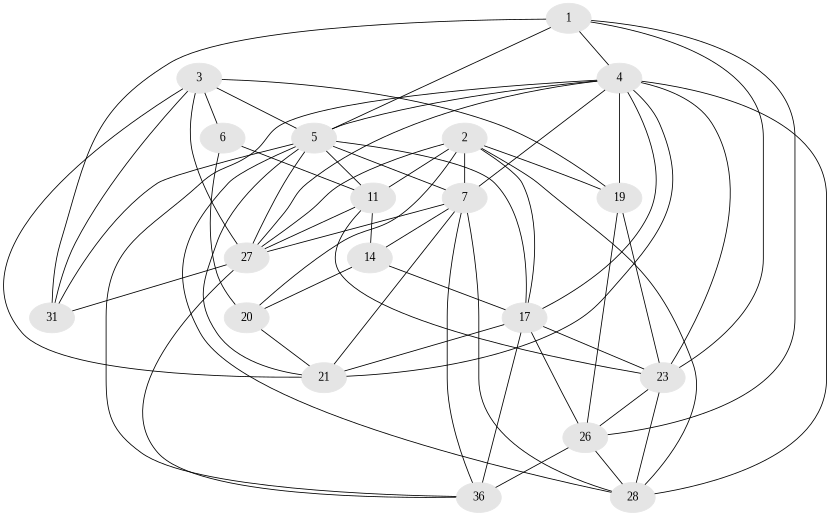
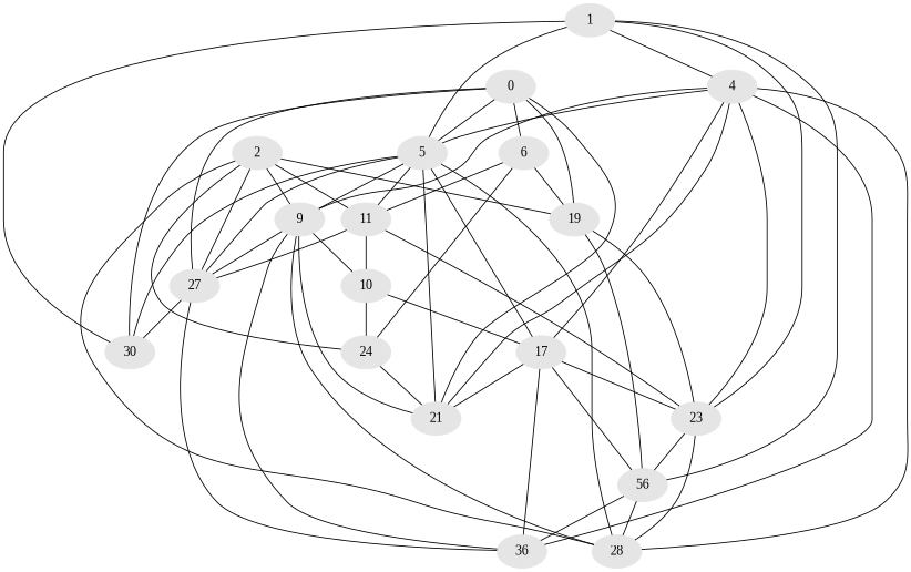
  graph {
    fontname="Liberation Serif"
    node [color=gray90 fontname="Liberation Serif" style=filled]
    edge [fontname="Liberation Serif"]
    1 [super="+12"]
    4 [super="+8+25"]
    5 [super="+30+16"]
    23 [super="+41"]
-   26 [super="+43"]
-   31
-   7 [super="+49+13"]
+   26 [super="+43" label=56]
+   31 [label=30]
+   7 [super="+49+13" label=9]
    17 [super="+35+37"]
    27 [super="+39+47"]
    28 [super="+42"]
    21 [super="+45"]
    36 [super="+48"]
    11 [super="+44"]
    2 [super="+6"]
    19 [super="+34"]
-   20
-   14
-   3 [super="+24+15"]
+   20 [label=24]
+   14 [label=10]
+   3 [super="+24+15" label=0]
    n19 [label=6]
    1 -- 4
    1 -- 5 [weight=2]
    1 -- 23
    1 -- 26
    1 -- 31
    4 -- 5
    4 -- 23 [weight=2]
    4 -- 7
    4 -- 17
-   4 -- 27
    4 -- 28
    4 -- 21
    4 -- 36
    5 -- 31
    5 -- 7
    5 -- 17 [weight=2]
    5 -- 27
    5 -- 28
    5 -- 21
    5 -- 11
    23 -- 26
    23 -- 28
    26 -- 28
    26 -- 36
    7 -- 27
    7 -- 28
    7 -- 21
    7 -- 36
    7 -- 14
    17 -- 23
    17 -- 26
    17 -- 21
    17 -- 36 [weight=2]
    27 -- 31
    27 -- 36
    11 -- 23
    11 -- 27
    11 -- 14
    2 -- 7
-   2 -- 17
    2 -- 27
    2 -- 28
    2 -- 11
    2 -- 19
    2 -- 20
    19 -- 23
    19 -- 26
    20 -- 21
    14 -- 17
    14 -- 20
    3 -- 5
    3 -- 31
    3 -- 27
    3 -- 21
    3 -- 19
    3 -- n19
    n19 -- 11
-   4 -- 19
+   n19 -- 19
    n19 -- 20
  }
